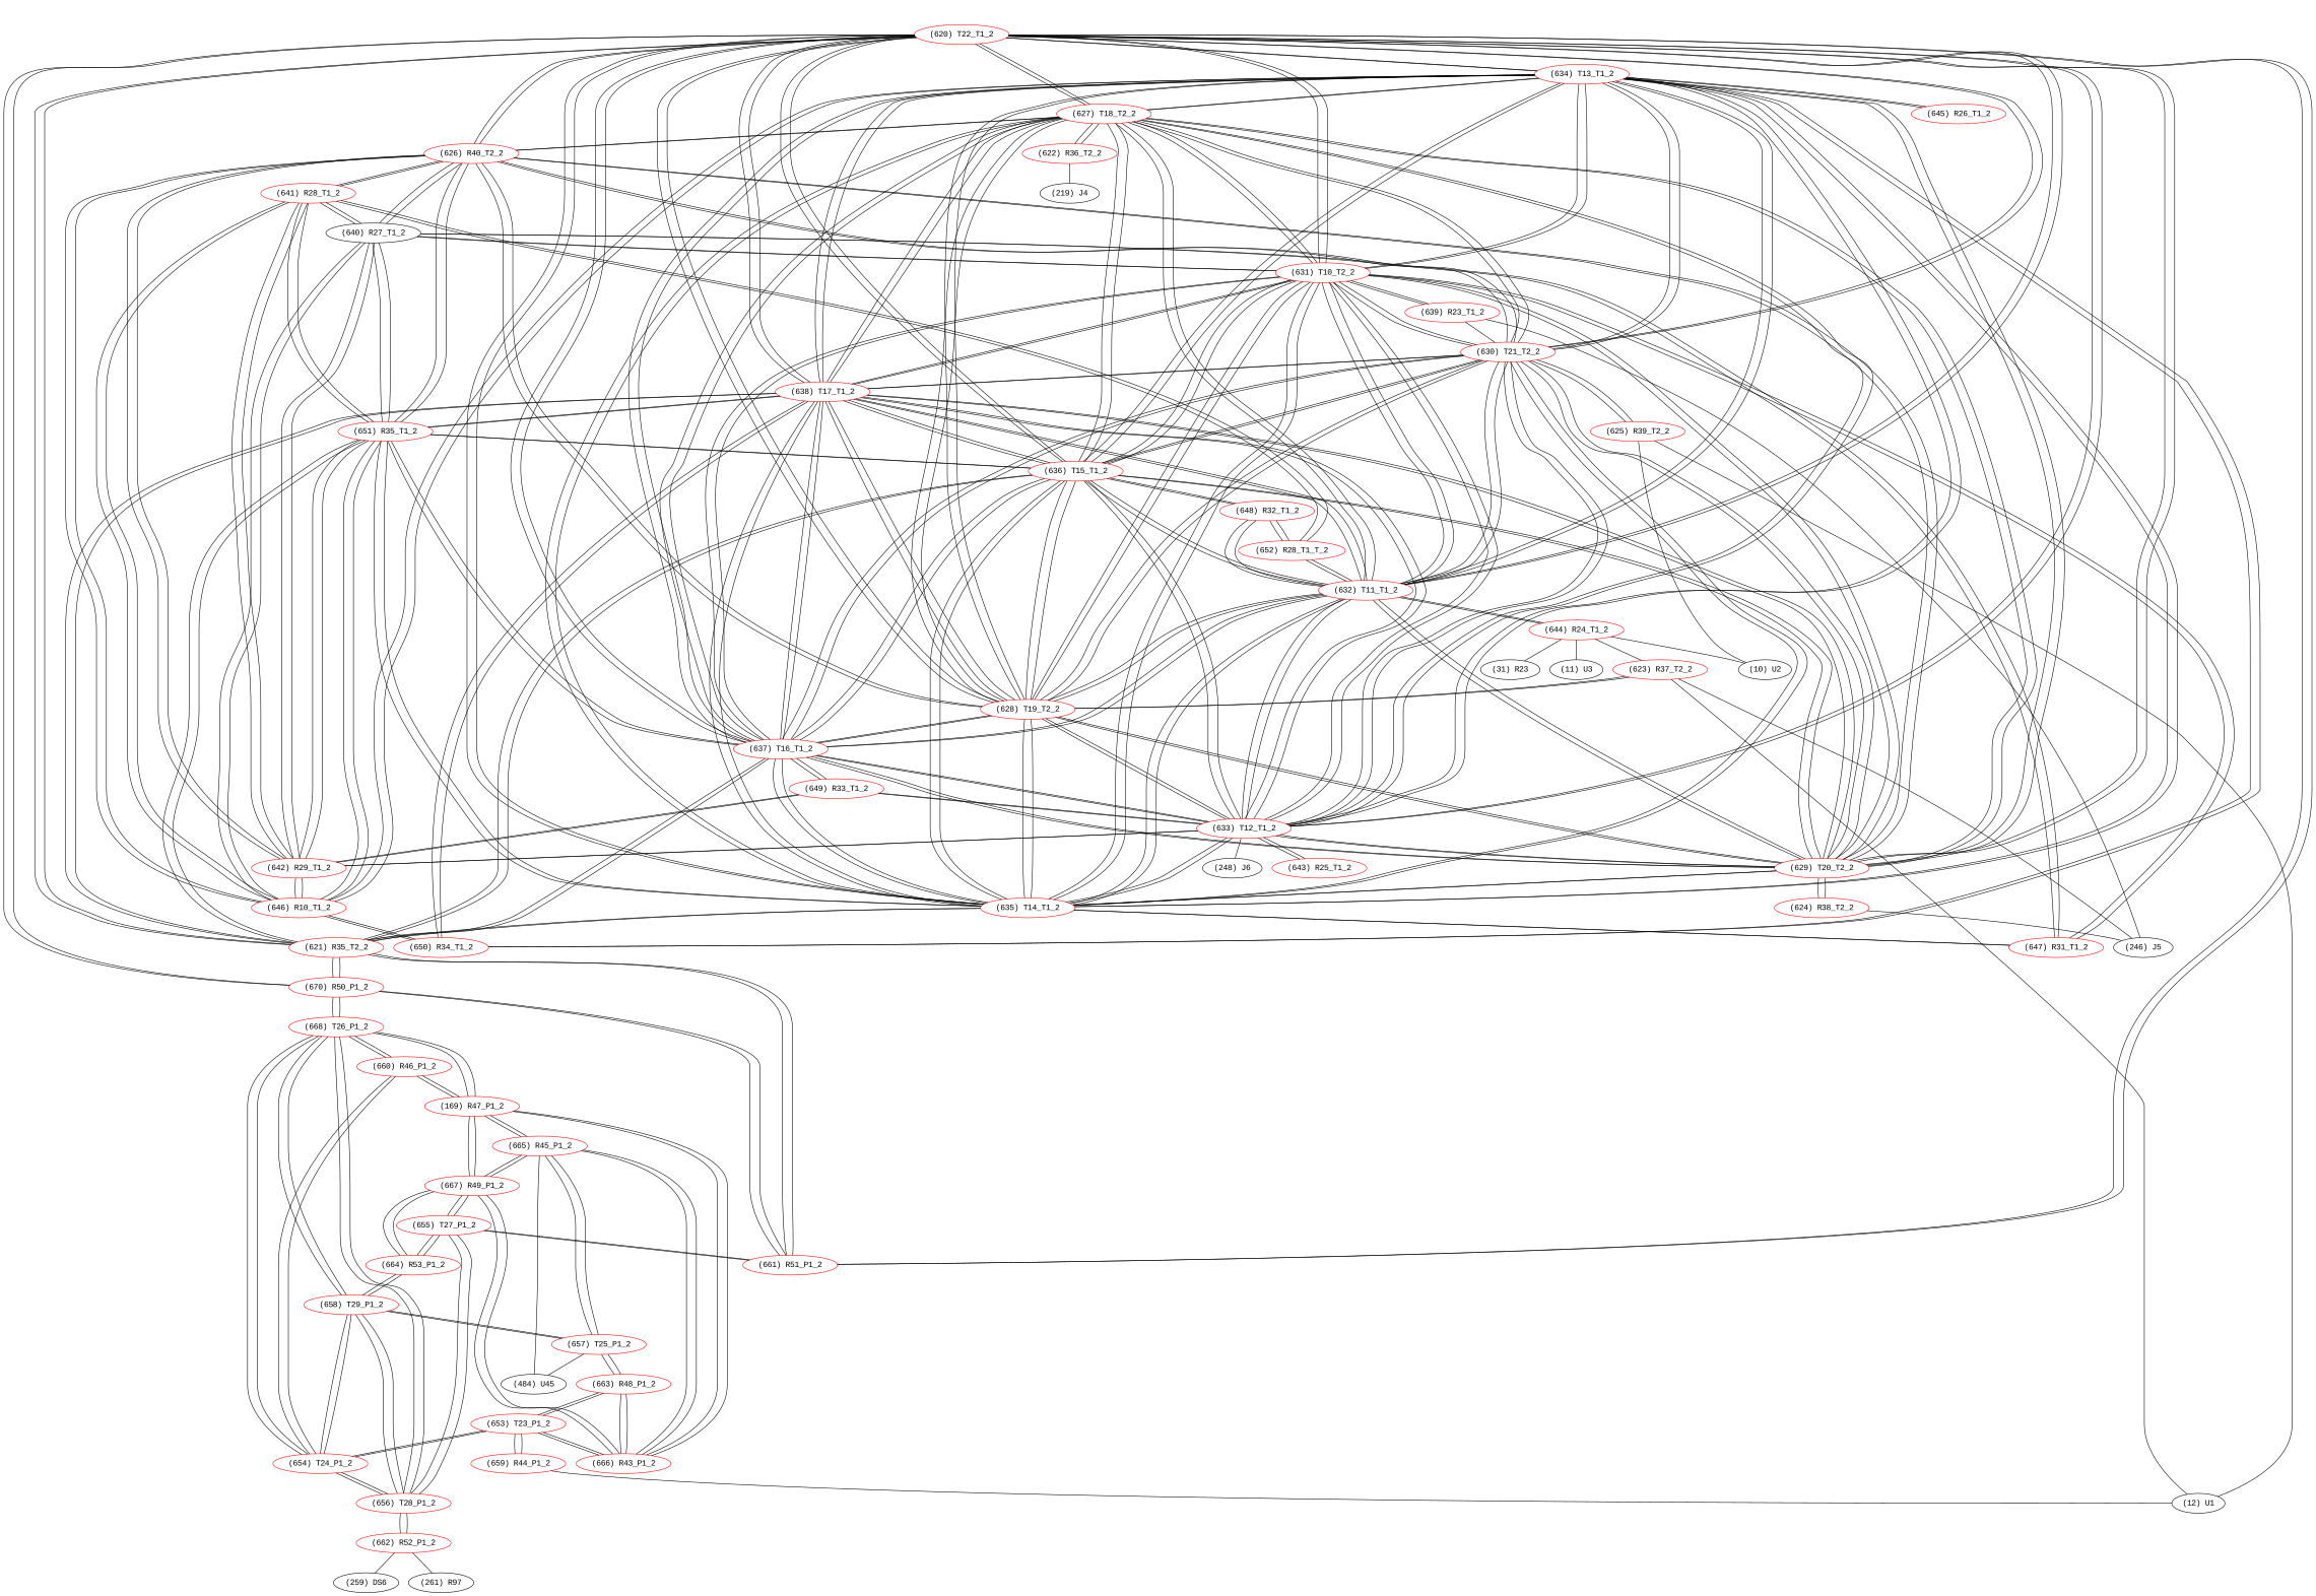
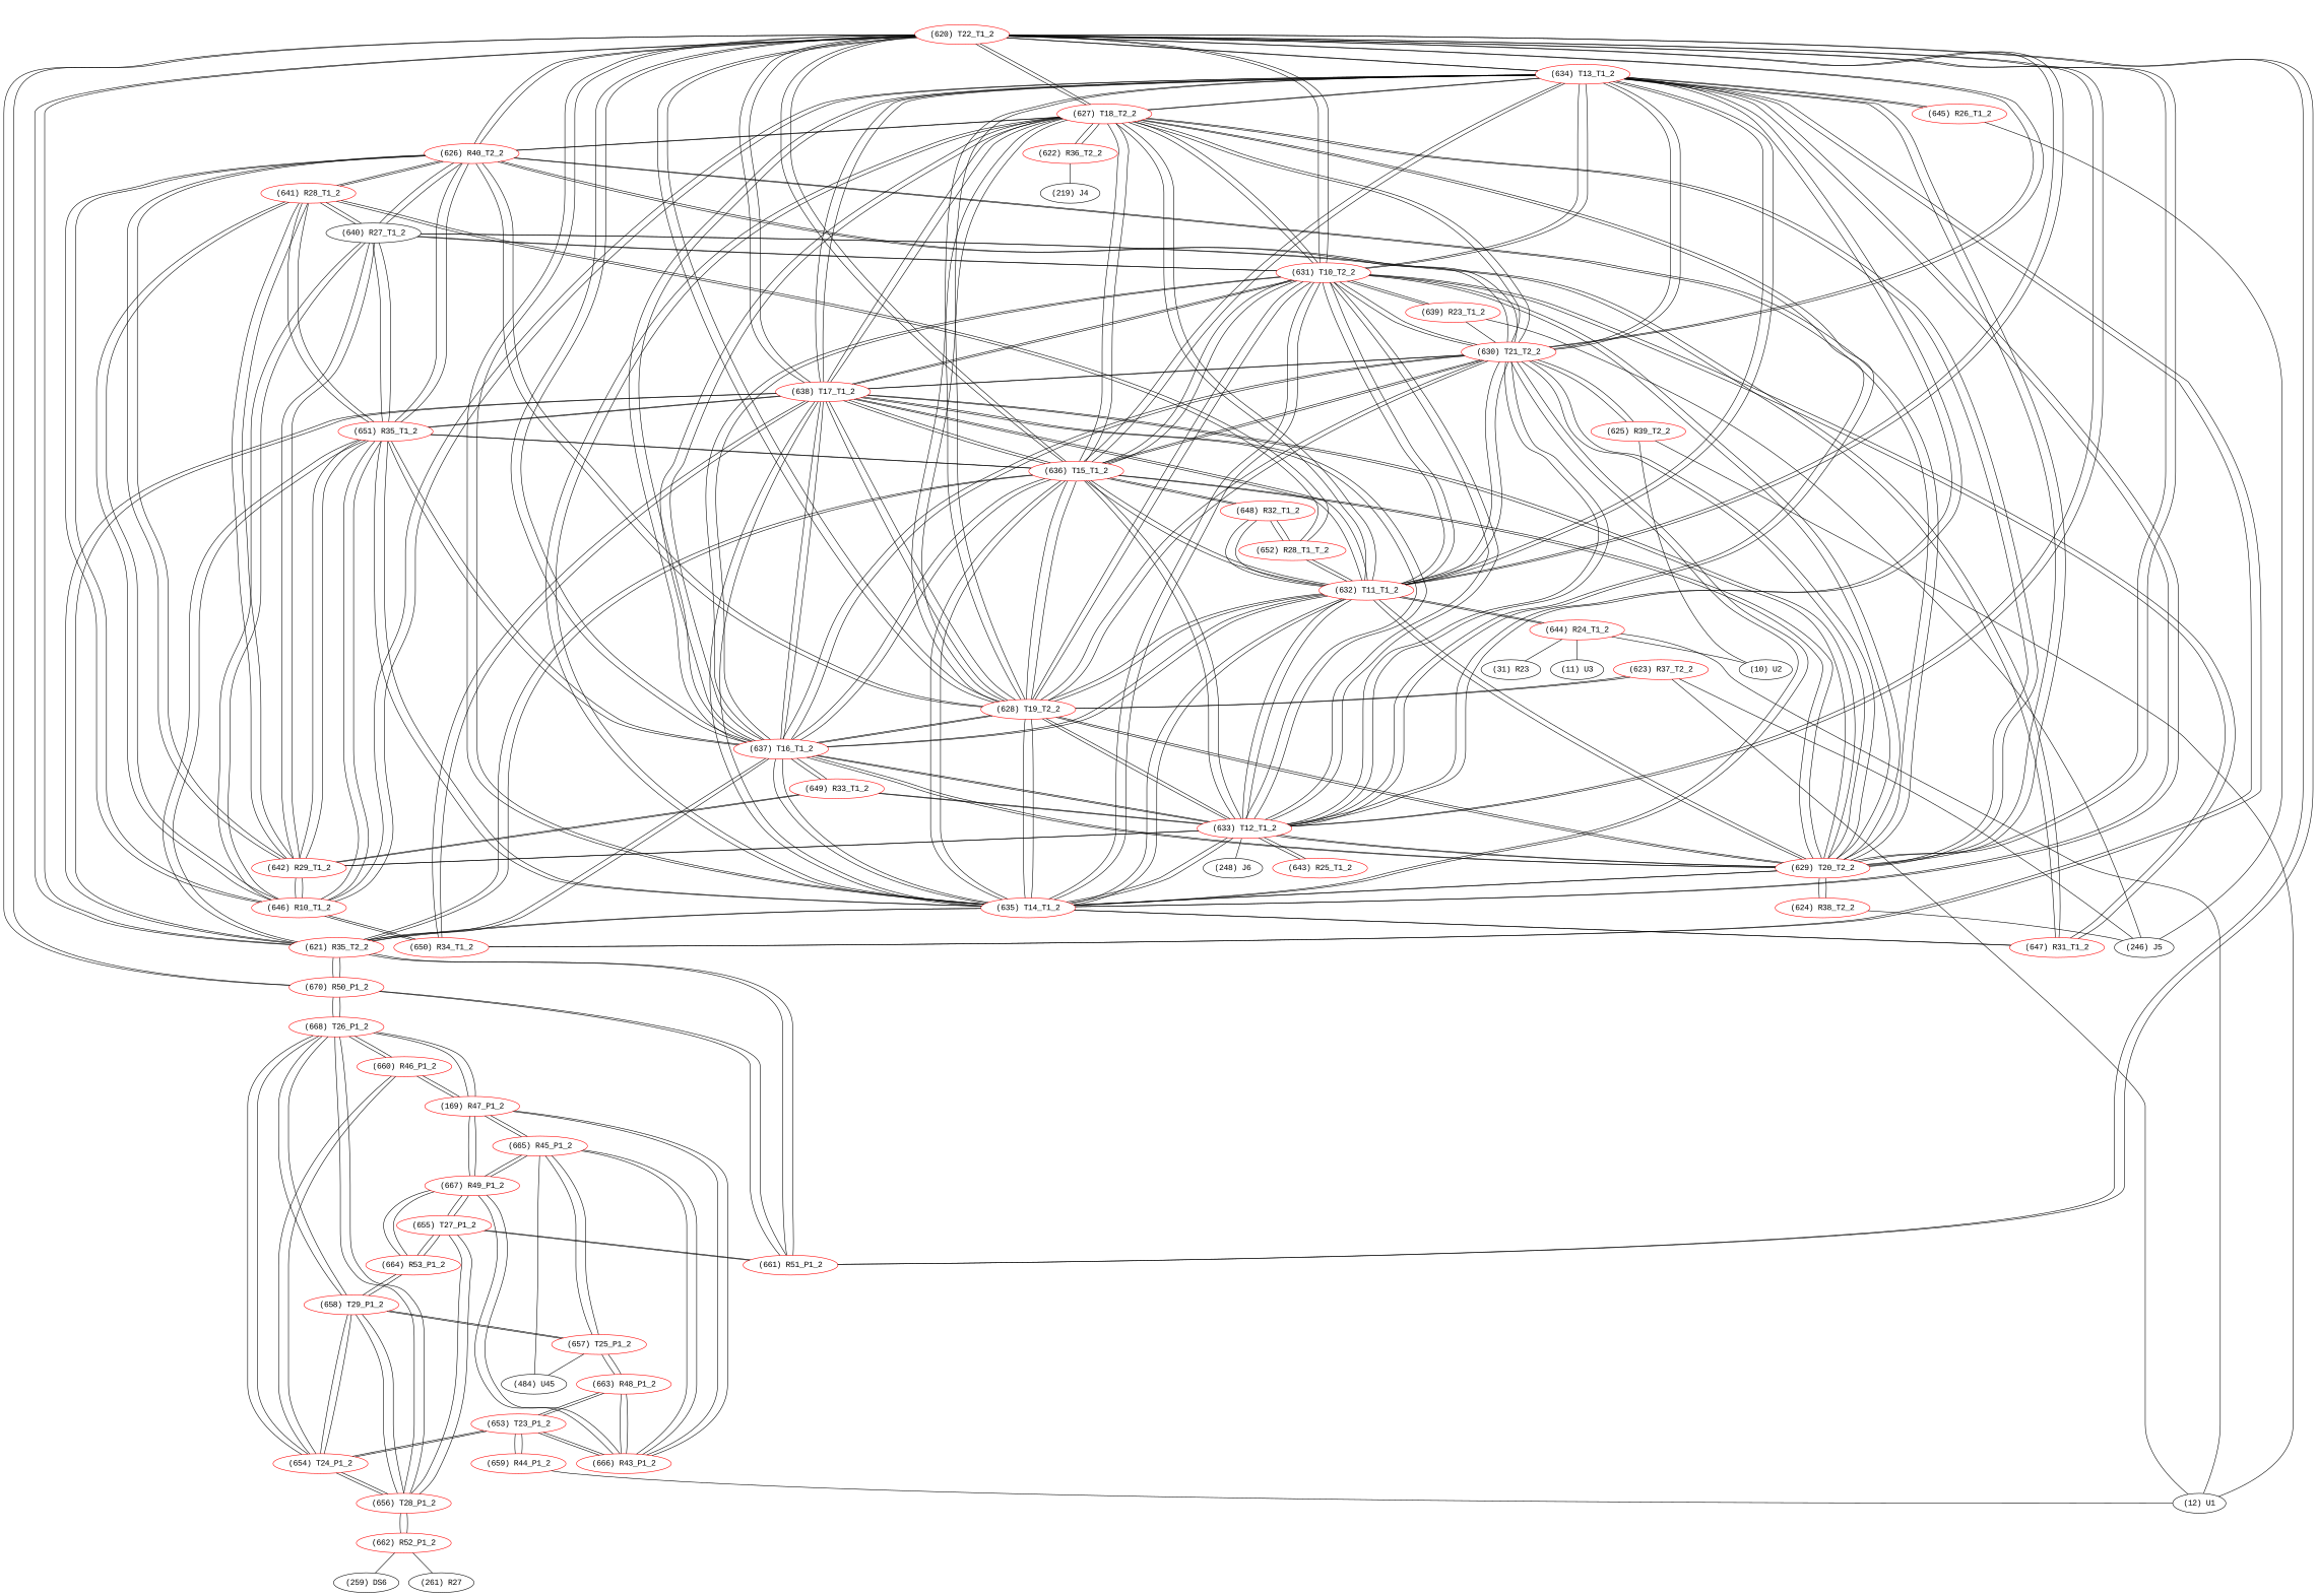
  graph {
    fontname="Liberation Mono"
    node [color=red fontname="Liberation Mono"]
    edge [fontname="Liberation Mono"]
    n1 [label="(620) T22_T1_2"]
    n2 [label="(634) T13_T1_2"]
    n3 [label="(627) T18_T2_2"]
    n4 [label="(628) T19_T2_2"]
    n5 [label="(633) T12_T1_2"]
    n6 [label="(636) T15_T1_2"]
    n7 [label="(635) T14_T1_2"]
    n8 [label="(629) T20_T2_2"]
    n9 [label="(630) T21_T2_2"]
    n10 [label="(632) T11_T1_2"]
    n11 [label="(631) T10_T2_2"]
    n12 [label="(637) T16_T1_2"]
    n13 [label="(638) T17_T1_2"]
    n14 [label="(626) R40_T2_2"]
    n15 [label="(661) R51_P1_2"]
    n16 [label="(670) R50_P1_2"]
    n17 [label="(621) R35_T2_2"]
    n18 [label="(646) R10_T1_2"]
    n19 [label="(650) R34_T1_2"]
    n20 [label="(645) R26_T1_2"]
    n21 [label="(622) R36_T2_2"]
    n22 [label="(623) R37_T2_2"]
    n23 [label="(642) R29_T1_2"]
    n24 [label="(649) R33_T1_2"]
    n25 [label="(643) R25_T1_2"]
    n26 [label="(248) J6" color=""]
    n27 [label="(651) R35_T1_2"]
    n28 [label="(648) R32_T1_2"]
    n29 [label="(647) R31_T1_2"]
    n30 [label="(624) R38_T2_2"]
    n31 [label="(625) R39_T2_2"]
    n32 [label="(644) R24_T1_2"]
    n33 [label="(652) R28_T1_T_2"]
    n34 [color=black label="(640) R27_T1_2"]
    n35 [label="(639) R23_T1_2"]
    n36 [label="(641) R28_T1_2"]
    n37 [label="(655) T27_P1_2"]
    n38 [label="(668) T26_P1_2"]
    n39 [label="(246) J5" color=""]
    n40 [label="(219) J4" color=""]
    n41 [label="(12) U1" color=""]
    n42 [label="(10) U2" color=""]
    n43 [label="(11) U3" color=""]
    n44 [label="(31) R23" color=""]
    n45 [label="(667) R49_P1_2"]
    n46 [label="(656) T28_P1_2"]
    n47 [label="(664) R53_P1_2"]
    n48 [label="(654) T24_P1_2"]
    n49 [label="(169) R47_P1_2"]
    n50 [label="(658) T29_P1_2"]
    n51 [label="(660) R46_P1_2"]
    n52 [label="(653) T23_P1_2"]
    n53 [label="(663) R48_P1_2"]
    n54 [label="(666) R43_P1_2"]
    n55 [label="(659) R44_P1_2"]
    n56 [label="(657) T25_P1_2"]
    n57 [label="(665) R45_P1_2"]
    n58 [label="(484) U45" color=""]
    n59 [label="(662) R52_P1_2"]
    n60 [label="(259) DS6" color=""]
-   n61 [label="(261) R97" color=""]
+   n61 [label="(261) R27" color=""]
    n1 -- n2
    n1 -- n3
    n1 -- n4
    n1 -- n5
    n1 -- n6
    n1 -- n7
    n1 -- n8
    n1 -- n9
    n1 -- n10
    n1 -- n11
    n1 -- n12
    n1 -- n13
    n1 -- n14
    n1 -- n15
    n1 -- n16
    n1 -- n17
    n2 -- n1
    n2 -- n3
    n2 -- n4
    n2 -- n5
    n2 -- n6
    n2 -- n7
    n2 -- n8
    n2 -- n9
    n2 -- n10
    n2 -- n11
    n2 -- n12
    n2 -- n13
    n2 -- n18
    n2 -- n19
    n2 -- n20
    n3 -- n1
    n3 -- n2
    n3 -- n4
    n3 -- n5
    n3 -- n6
    n3 -- n7
    n3 -- n8
    n3 -- n9
    n3 -- n10
    n3 -- n11
    n3 -- n12
    n3 -- n13
    n3 -- n14
    n3 -- n21
    n4 -- n1
    n4 -- n2
    n4 -- n3
    n4 -- n5
    n4 -- n6
    n4 -- n7
    n4 -- n8
    n4 -- n9
    n4 -- n10
    n4 -- n11
    n4 -- n12
    n4 -- n13
    n4 -- n14
    n4 -- n22
    n5 -- n1
    n5 -- n2
    n5 -- n3
    n5 -- n4
    n5 -- n6
    n5 -- n7
    n5 -- n8
    n5 -- n9
    n5 -- n10
    n5 -- n11
    n5 -- n12
    n5 -- n13
    n5 -- n23
    n5 -- n24
    n5 -- n25
    n5 -- n26
    n6 -- n1
    n6 -- n2
    n6 -- n3
    n6 -- n4
    n6 -- n5
    n6 -- n7
    n6 -- n8
    n6 -- n9
    n6 -- n10
    n6 -- n11
    n6 -- n12
    n6 -- n13
    n6 -- n17
    n6 -- n27
    n6 -- n28
    n7 -- n1
    n7 -- n2
    n7 -- n3
    n7 -- n4
    n7 -- n5
    n7 -- n6
    n7 -- n8
    n7 -- n9
    n7 -- n10
    n7 -- n11
    n7 -- n12
    n7 -- n13
    n7 -- n17
    n7 -- n27
    n7 -- n29
    n8 -- n1
    n8 -- n2
    n8 -- n3
    n8 -- n4
    n8 -- n5
    n8 -- n6
    n8 -- n7
    n8 -- n9
    n8 -- n10
    n8 -- n11
    n8 -- n12
    n8 -- n13
    n8 -- n14
    n8 -- n30
    n9 -- n1
    n9 -- n2
    n9 -- n3
    n9 -- n4
    n9 -- n5
    n9 -- n6
    n9 -- n7
    n9 -- n8
    n9 -- n10
    n9 -- n11
    n9 -- n12
    n9 -- n13
    n9 -- n14
    n9 -- n31
    n10 -- n1
    n10 -- n2
    n10 -- n3
    n10 -- n4
    n10 -- n5
    n10 -- n6
    n10 -- n7
    n10 -- n8
    n10 -- n9
    n10 -- n11
    n10 -- n12
    n10 -- n13
    n10 -- n28
    n10 -- n32
    n10 -- n33
    n11 -- n1
    n11 -- n2
    n11 -- n3
    n11 -- n4
    n11 -- n5
    n11 -- n6
    n11 -- n7
    n11 -- n8
    n11 -- n9
    n11 -- n10
    n11 -- n12
    n11 -- n13
    n11 -- n29
    n11 -- n34
    n11 -- n35
    n12 -- n1
    n12 -- n2
    n12 -- n3
    n12 -- n4
    n12 -- n5
    n12 -- n6
    n12 -- n7
    n12 -- n8
    n12 -- n9
    n12 -- n10
    n12 -- n11
    n12 -- n13
    n12 -- n17
    n12 -- n24
    n12 -- n27
    n13 -- n1
    n13 -- n2
    n13 -- n3
    n13 -- n4
    n13 -- n5
    n13 -- n6
    n13 -- n7
    n13 -- n8
    n13 -- n9
    n13 -- n10
    n13 -- n11
    n13 -- n12
    n13 -- n17
    n13 -- n19
    n13 -- n27
    n14 -- n1
    n14 -- n3
    n14 -- n4
    n14 -- n8
    n14 -- n9
    n14 -- n18
    n14 -- n23
    n14 -- n27
    n14 -- n34
    n14 -- n36
    n15 -- n1
    n15 -- n16
    n15 -- n17
    n15 -- n37
    n16 -- n1
    n16 -- n15
    n16 -- n17
    n16 -- n38
    n17 -- n1
    n17 -- n6
    n17 -- n7
    n17 -- n12
    n17 -- n13
    n17 -- n15
    n17 -- n16
    n17 -- n27
    n18 -- n2
    n18 -- n14
    n18 -- n19
    n18 -- n23
    n18 -- n27
    n18 -- n34
    n18 -- n36
    n19 -- n2
    n19 -- n13
    n19 -- n18
    n20 -- n2
+   n20 -- n39
    n21 -- n3
    n21 -- n40
    n22 -- n4
    n22 -- n39
    n22 -- n41
    n23 -- n5
    n23 -- n14
    n23 -- n18
    n23 -- n24
    n23 -- n27
    n23 -- n34
    n23 -- n36
    n24 -- n5
    n24 -- n12
    n24 -- n23
    n25 -- n5
    n27 -- n6
    n27 -- n7
    n27 -- n12
    n27 -- n13
    n27 -- n14
    n27 -- n17
    n27 -- n18
    n27 -- n23
    n27 -- n34
    n27 -- n36
    n28 -- n6
    n28 -- n10
    n28 -- n33
    n29 -- n7
    n29 -- n11
    n29 -- n34
    n30 -- n8
    n30 -- n39
    n31 -- n9
    n31 -- n41
    n31 -- n42
    n32 -- n10
-   n32 -- n22
+   n32 -- n41
    n32 -- n42
    n32 -- n43
    n32 -- n44
    n33 -- n10
    n33 -- n28
    n33 -- n36
    n34 -- n11
    n34 -- n14
    n34 -- n18
    n34 -- n23
    n34 -- n27
    n34 -- n29
    n34 -- n36
    n35 -- n9
    n35 -- n11
    n35 -- n39
    n36 -- n14
    n36 -- n18
    n36 -- n23
    n36 -- n27
    n36 -- n33
    n36 -- n34
    n37 -- n15
    n37 -- n45
    n37 -- n46
    n37 -- n47
    n38 -- n16
    n38 -- n46
    n38 -- n48
    n38 -- n49
    n38 -- n50
    n38 -- n51
    n45 -- n37
    n45 -- n47
    n45 -- n49
    n45 -- n54
    n45 -- n57
    n46 -- n37
    n46 -- n38
    n46 -- n48
    n46 -- n50
    n46 -- n59
    n47 -- n37
    n47 -- n45
    n47 -- n50
    n48 -- n38
    n48 -- n46
    n48 -- n50
    n48 -- n51
    n48 -- n52
    n49 -- n38
    n49 -- n45
    n49 -- n51
    n49 -- n54
    n49 -- n57
    n50 -- n38
    n50 -- n46
    n50 -- n47
    n50 -- n48
    n50 -- n56
    n51 -- n38
    n51 -- n48
    n51 -- n49
    n52 -- n48
    n52 -- n53
    n52 -- n54
    n52 -- n55
    n53 -- n52
    n53 -- n54
    n53 -- n56
    n54 -- n45
    n54 -- n49
    n54 -- n52
    n54 -- n53
    n54 -- n57
    n55 -- n41
    n55 -- n52
    n56 -- n50
    n56 -- n53
    n56 -- n57
    n56 -- n58
    n57 -- n45
    n57 -- n49
    n57 -- n54
    n57 -- n56
    n57 -- n58
    n59 -- n46
    n59 -- n60
    n59 -- n61
  }
